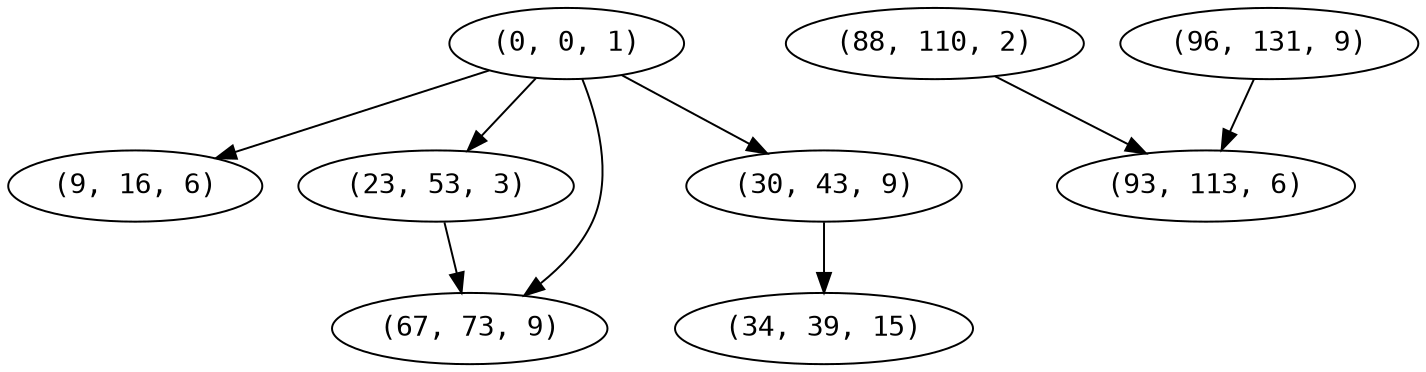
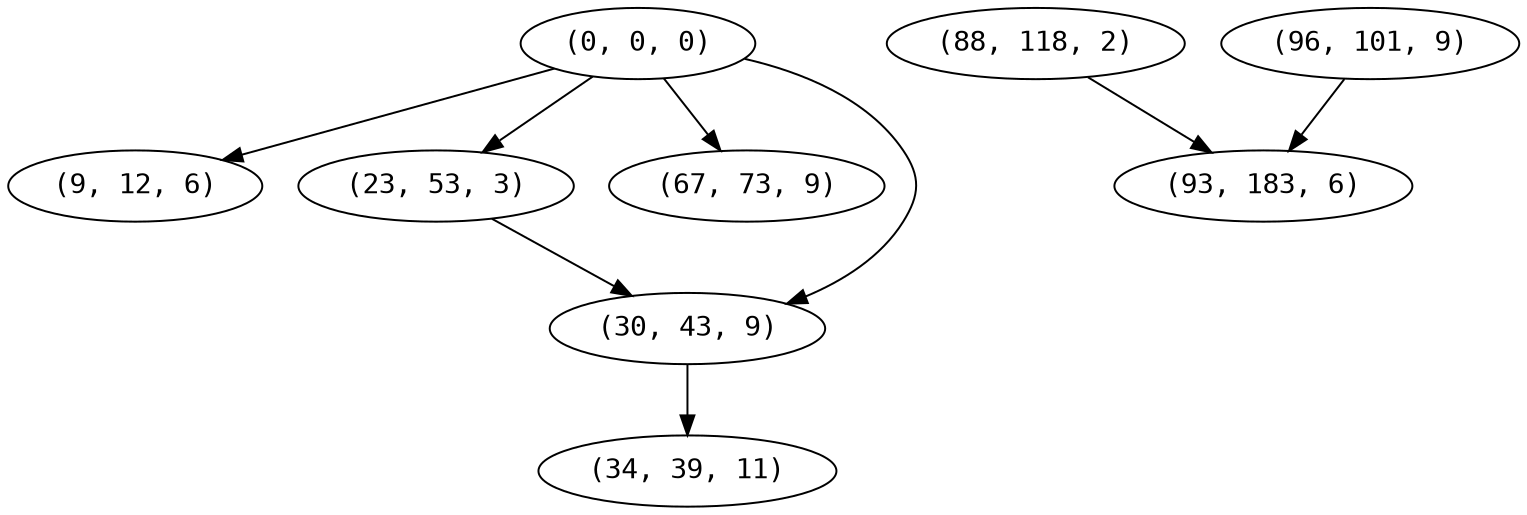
  digraph {
    fontname="DejaVu Sans Mono"
    node [fontname="DejaVu Sans Mono"]
    edge [fontname="DejaVu Sans Mono"]
-   "(0, 0, 0)" [label="(0, 0, 1)"]
-   "(9, 12, 6)" [label="(9, 16, 6)"]
+   "(0, 0, 0)"
+   "(9, 12, 6)"
    n3 [label="(23, 53, 3)"]
    "(67, 73, 9)"
    "(30, 43, 9)"
-   "(88, 118, 2)" [label="(88, 110, 2)"]
-   "(93, 113, 6)"
-   "(34, 39, 11)" [label="(34, 39, 15)"]
-   "(96, 101, 9)" [label="(96, 131, 9)"]
+   "(88, 118, 2)"
+   "(93, 113, 6)" [label="(93, 183, 6)"]
+   "(34, 39, 11)"
+   "(96, 101, 9)"
    "(0, 0, 0)" -> "(9, 12, 6)"
    "(0, 0, 0)" -> n3
    "(0, 0, 0)" -> "(67, 73, 9)"
    "(0, 0, 0)" -> "(30, 43, 9)"
-   n3 -> "(67, 73, 9)"
+   n3 -> "(30, 43, 9)"
    "(30, 43, 9)" -> "(34, 39, 11)"
    "(88, 118, 2)" -> "(93, 113, 6)"
    "(96, 101, 9)" -> "(93, 113, 6)"
  }
